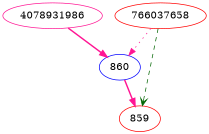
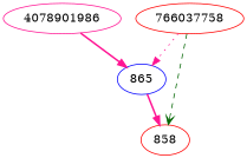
  strict digraph {
    node [color=red]
    edge [arrowhead=normal color=deeppink style=bold]
-   4078901986 [color=deeppink label=4078931986]
-   860 [color=blue]
-   766037658
-   859
+   4078901986 [color=deeppink]
+   860 [color=blue label=865]
+   766037658 [label=766037758]
+   859 [label=858]
    4078901986 -> 860
    860 -> 859
    766037658 -> 860 [style=dotted]
    766037658 -> 859 [arrowhead=vee color=darkgreen style=dashed]
  }
